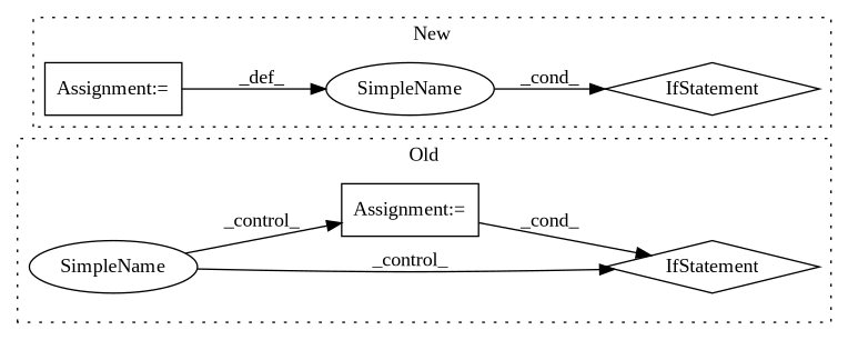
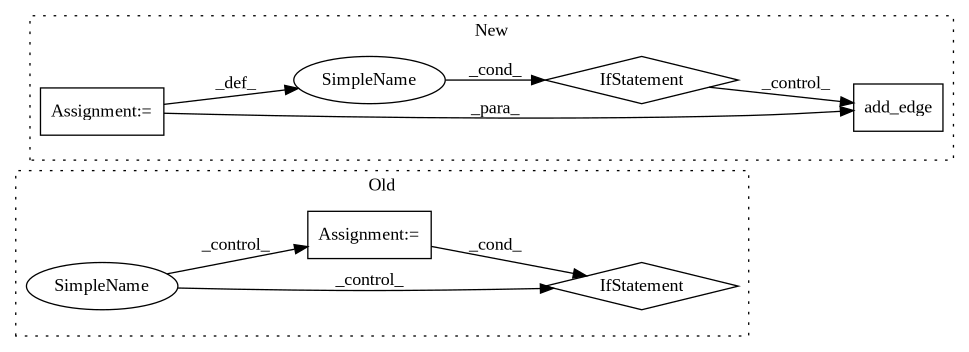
  digraph {
    rankdir=LR
    fontname="Liberation Serif"
    node [a=25 shape=box fontname="Liberation Serif"]
    edge [fontname="Liberation Serif"]
    n1 [l="4,2" label=IfStatement s="2473,2492" shape=diamond]
    n2 [a=7 l=1 label="Assignment:=" s=2390]
    n3 [a=42 label=SimpleName shape=ellipse]
+   n4 [a=32 l="9,1" label=add_edge s="1290,1319"]
    n5 [a=7 l=10 label="Assignment:=" s=1092]
    n6 [l="4,2" label=IfStatement s="1243,1270" shape=diamond]
    n7 [a=42 label=SimpleName shape=ellipse]
    subgraph cluster_1 {
      label=Old
      style=dotted
      n1
      n2
      n3
    }
    subgraph cluster_2 {
      label=New
      style=dotted
+     n4
      n5
      n6
      n7
    }
    n2 -> n1 [label=_cond_]
    n3 -> n1 [label=_control_]
    n3 -> n2 [label=_control_]
+   n5 -> n4 [label=_para_]
    n5 -> n7 [label=_def_]
+   n6 -> n4 [label=_control_]
    n7 -> n6 [label=_cond_]
  }
